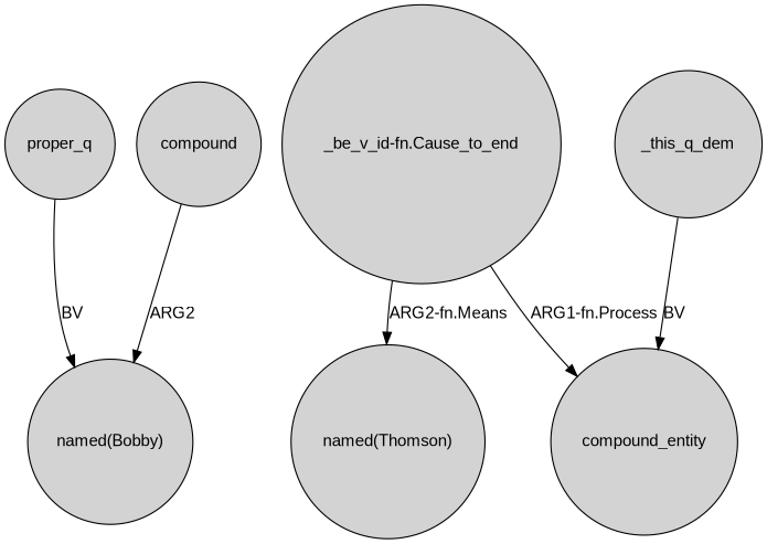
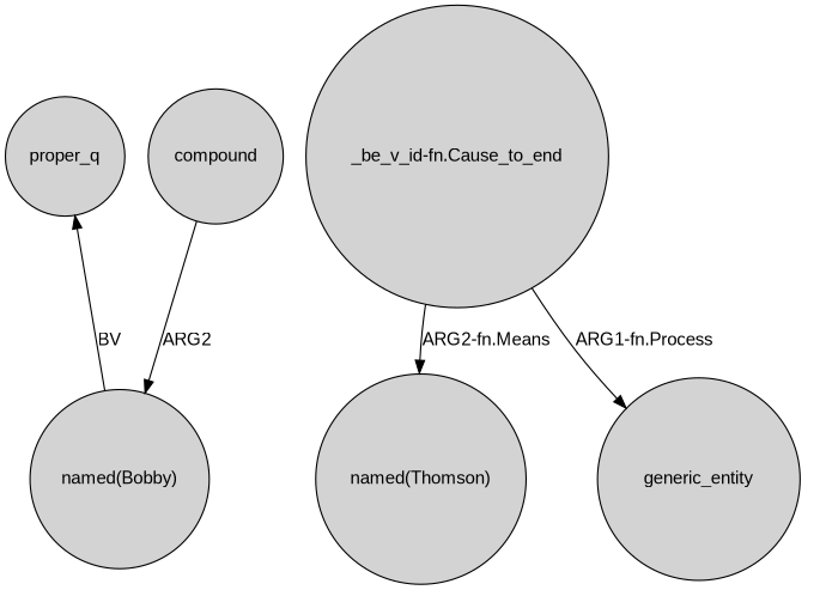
  digraph {
    fontname="Liberation Sans"
    node [fontname="Liberation Sans" shape=circle style=filled]
    edge [fontname="Liberation Sans"]
    proper_q
    "named(Bobby)"
    "_be_v_id-fn.Cause_to_end"
    "named(Thomson)"
-   generic_entity [label=compound_entity]
+   generic_entity
    compound
-   _this_q_dem
-   proper_q -> "named(Bobby)" [label=BV]
+   "named(Bobby)" -> proper_q [label=BV]
    "_be_v_id-fn.Cause_to_end" -> "named(Thomson)" [label="ARG2-fn.Means"]
    "_be_v_id-fn.Cause_to_end" -> generic_entity [label="ARG1-fn.Process"]
    compound -> "named(Bobby)" [label=ARG2]
-   _this_q_dem -> generic_entity [label=BV]
  }
